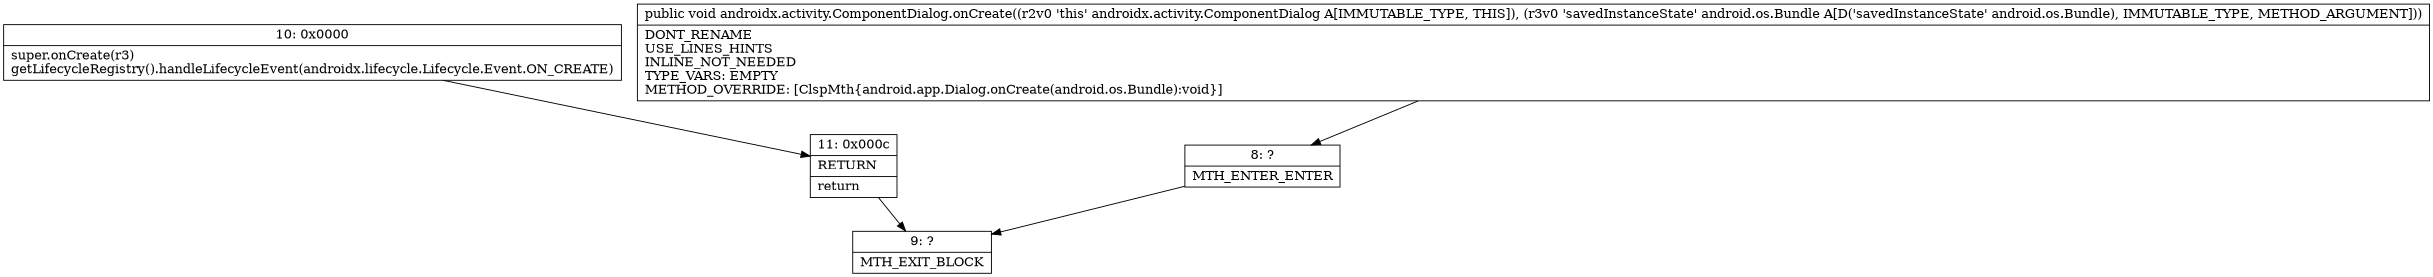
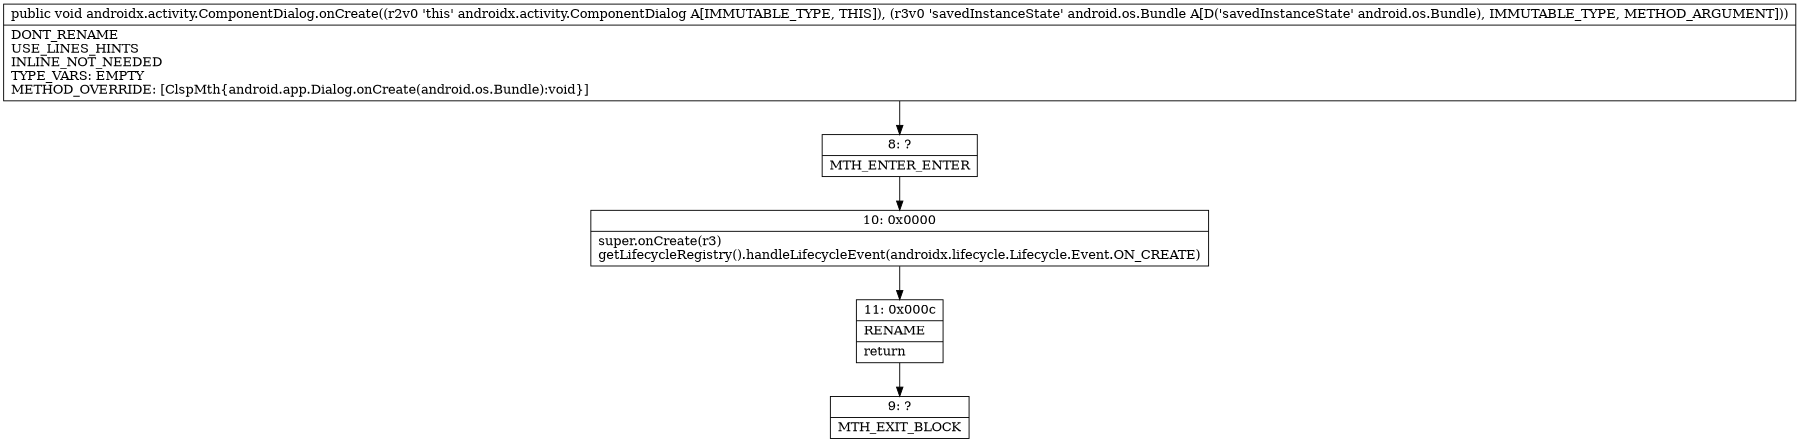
  digraph {
    node [shape=record]
    n1 [label="{8\:\ ?|MTH_ENTER_ENTER\l}"]
    n2 [label="{10\:\ 0x0000|super.onCreate(r3)\lgetLifecycleRegistry().handleLifecycleEvent(androidx.lifecycle.Lifecycle.Event.ON_CREATE)\l}"]
-   n3 [label="{11\:\ 0x000c|RETURN\l|return\l}"]
+   n3 [label="{11\:\ 0x000c|RENAME\l|return\l}"]
    n4 [label="{9\:\ ?|MTH_EXIT_BLOCK\l}"]
    n5 [label="{public void androidx.activity.ComponentDialog.onCreate((r2v0 'this' androidx.activity.ComponentDialog A[IMMUTABLE_TYPE, THIS]), (r3v0 'savedInstanceState' android.os.Bundle A[D('savedInstanceState' android.os.Bundle), IMMUTABLE_TYPE, METHOD_ARGUMENT]))  | DONT_RENAME\lUSE_LINES_HINTS\lINLINE_NOT_NEEDED\lTYPE_VARS: EMPTY\lMETHOD_OVERRIDE: [ClspMth\{android.app.Dialog.onCreate(android.os.Bundle):void\}]\l}"]
-   n1 -> n4
+   n1 -> n2
    n2 -> n3
    n3 -> n4
    n5 -> n1
  }
